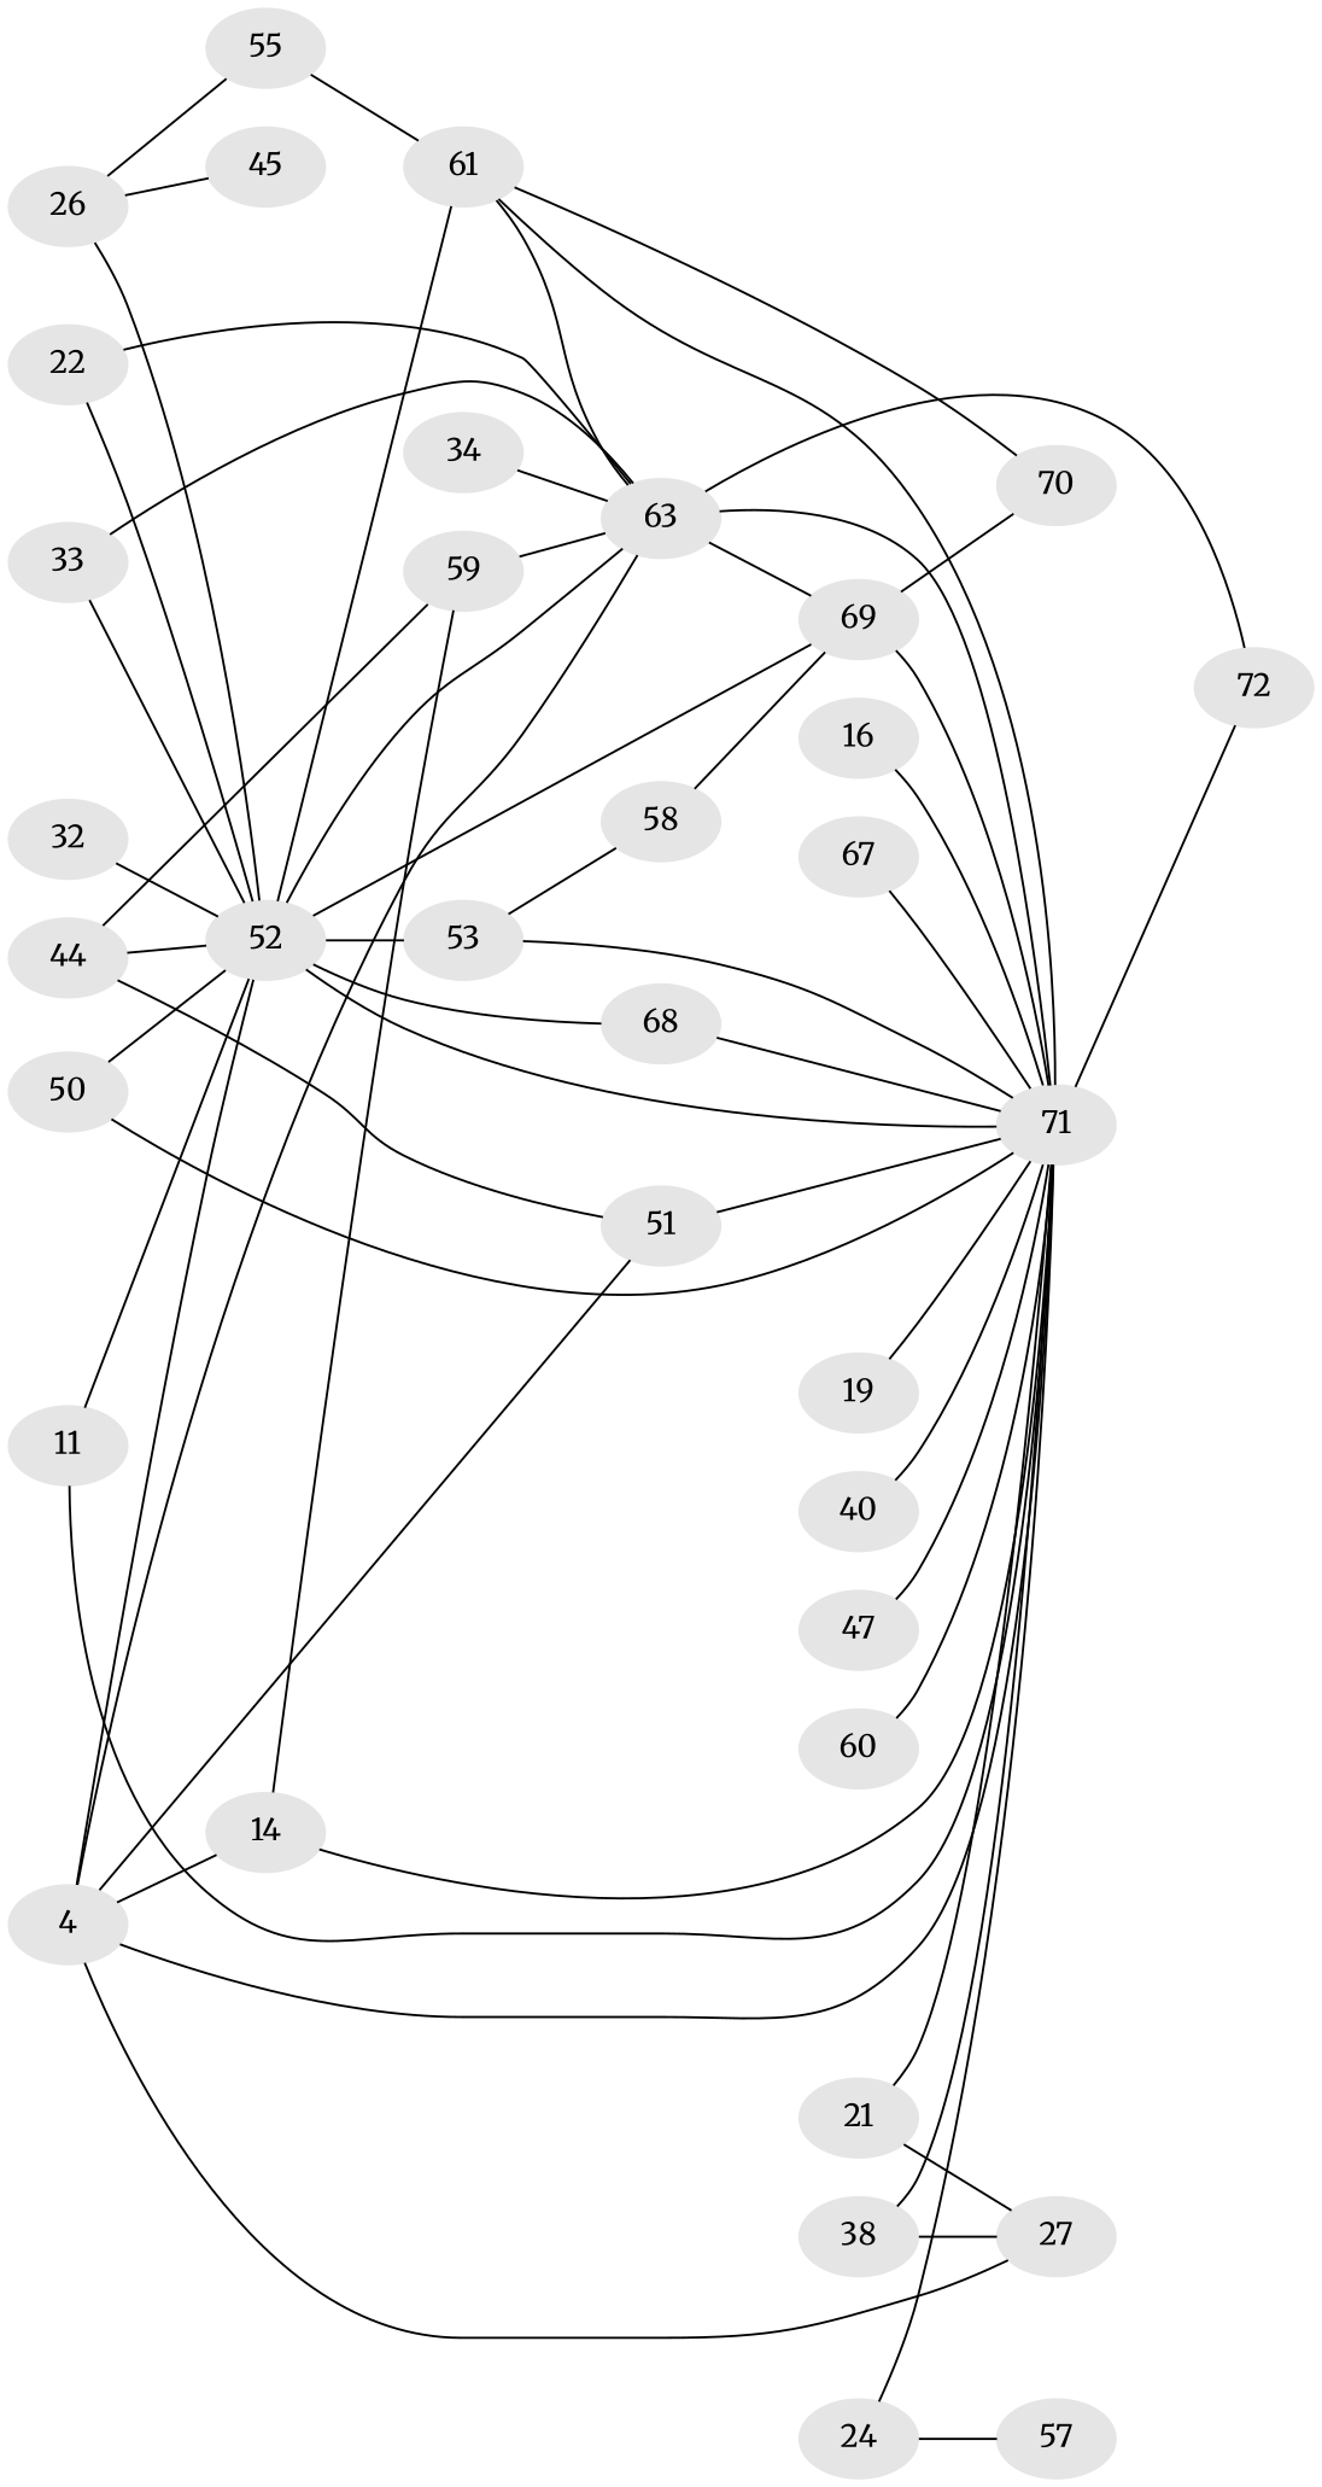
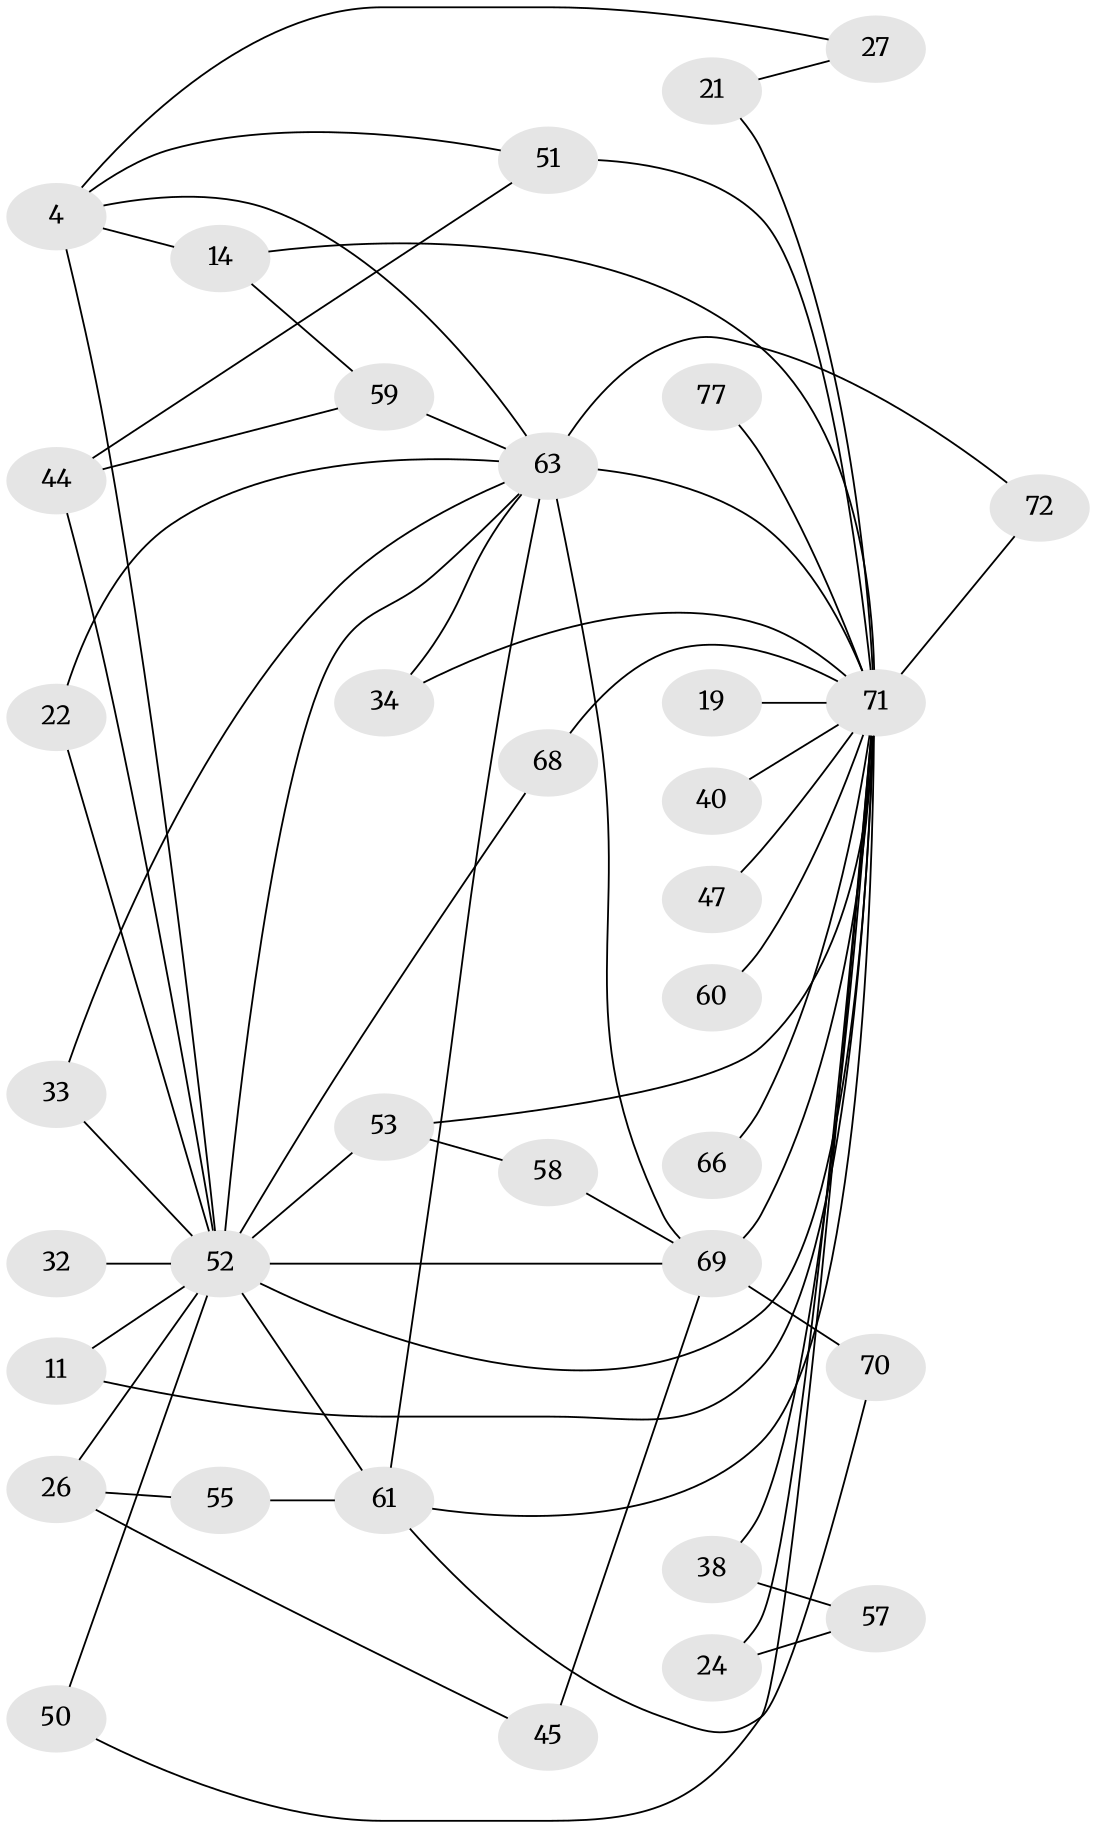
  graph {
    fontname=Merriweather
    rankdir=LR
    node [color=gray90 fontname=Merriweather style=filled]
    edge [fontname=Merriweather]
    4 [super="+2"]
    14
    27
    51 [super="+15"]
    52 [super="+39+8"]
    63 [super="+42"]
    71 [super="+48+54+9"]
    59 [super="+25+46"]
    69 [super="+64+56+65"]
    53 [super="+30"]
    61 [super="+16+23"]
    68
    72 [super="+12"]
    11
    19
    21
    22
    24
    57
    26
    45
    55
    32
    33
    34
    38 [super="+29"]
    40
    44 [super="+18"]
    70
    47
    50
    58
    60
-   66 [label=16]
-   67
+   66
+   67 [label=77]
    4 -- 14
    4 -- 27
    4 -- 51
    4 -- 52 [weight=5]
    4 -- 63 [weight=4]
-   4 -- 71 [weight=10]
+   34 -- 71 [weight=10]
    14 -- 71
    14 -- 59
    51 -- 71 [weight=2]
    52 -- 63 [weight=4]
    52 -- 71 [weight=11]
    52 -- 69 [weight=3]
    52 -- 53
    52 -- 61 [weight=2]
    52 -- 68
    63 -- 71 [weight=14]
    63 -- 69 [weight=2]
    63 -- 72
    71 -- 72
    59 -- 63 [weight=2]
    69 -- 71 [weight=4]
    69 -- 70
    53 -- 71 [weight=2]
    53 -- 58
    61 -- 63
    61 -- 71
    61 -- 70
    68 -- 71
    11 -- 52
    11 -- 71
    19 -- 71 [weight=2]
    21 -- 27
    21 -- 71 [weight=2]
    22 -- 52
    22 -- 63
    24 -- 71 [weight=2]
    24 -- 57
    26 -- 52 [weight=2]
    26 -- 45
    26 -- 55
+   45 -- 69
    55 -- 61
    32 -- 52 [weight=2]
    33 -- 52
    33 -- 63
    34 -- 63 [weight=2]
    38 -- 71 [weight=3]
-   38 -- 27
+   38 -- 57
    40 -- 71
    44 -- 51
    44 -- 52 [weight=2]
    44 -- 59
    47 -- 71 [weight=2]
    50 -- 52
    50 -- 71
    58 -- 69
    60 -- 71 [weight=2]
    66 -- 71 [weight=2]
    67 -- 71 [weight=2]
  }
